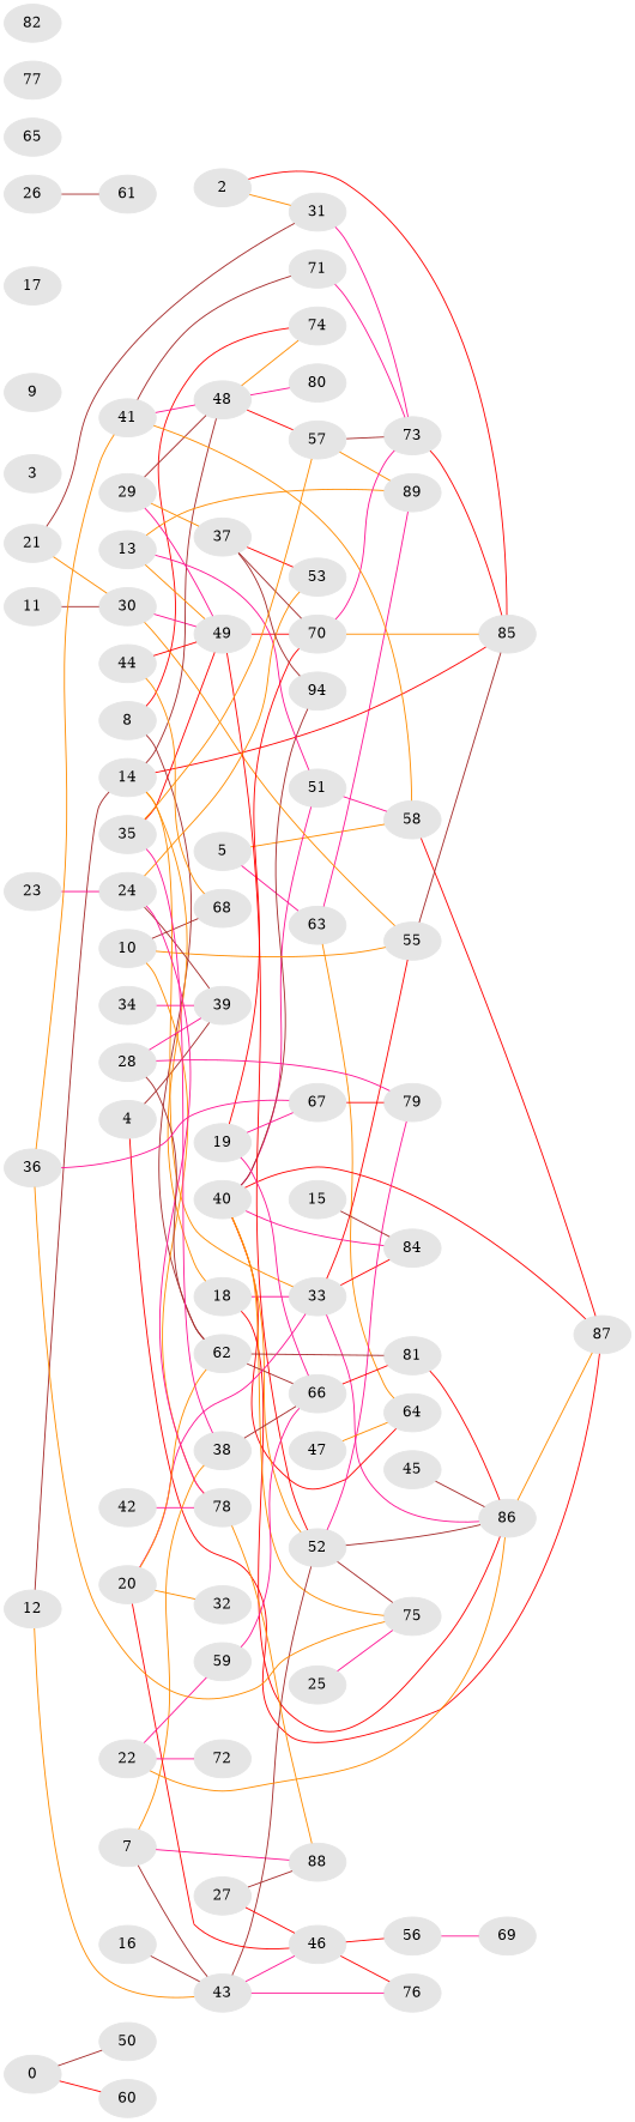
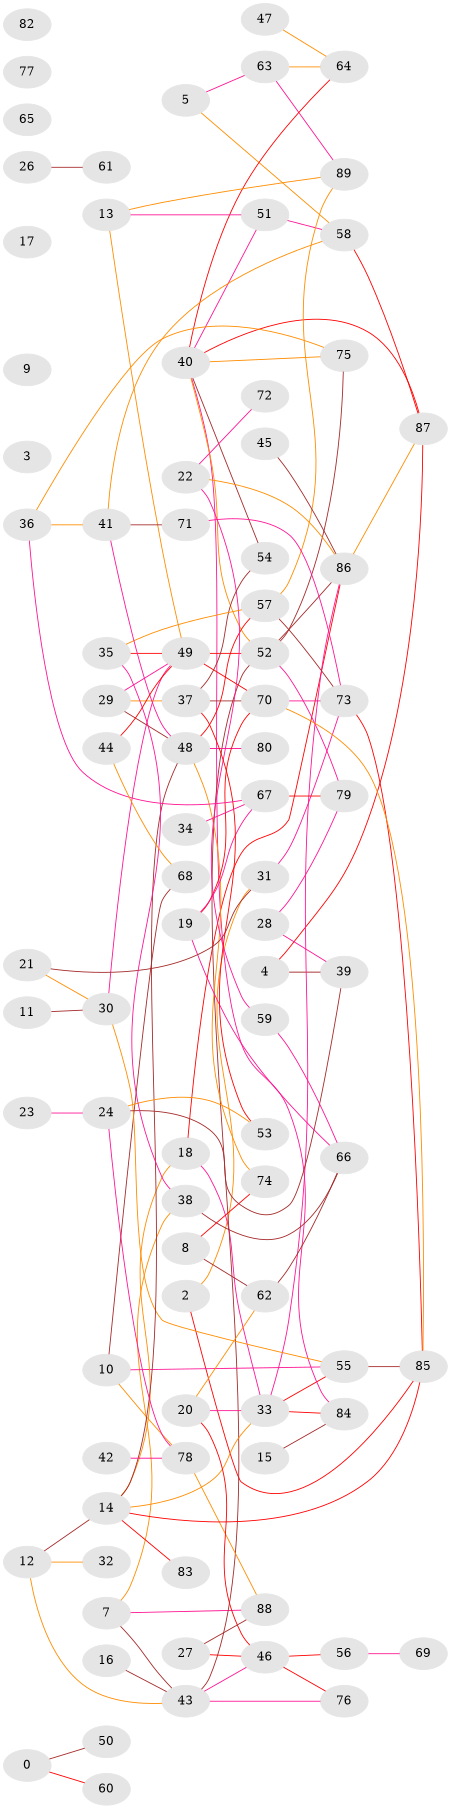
  graph {
    fontname="DejaVu Serif"
    rankdir=LR
    node [color=gray90 fontname="DejaVu Serif" style=filled]
    edge [color=deeppink fontname="DejaVu Serif"]
    n1 [label=0]
    50
    60
    2
    31
    85
    73
    3
    4
    39
    87
    5
    58
    63
    89
    64
    18
    33
    86
-   25
    75
    40
    51
    84
-   54 [label=94]
+   54
    52
    7
    38
    43
    88
    66
    46
    76
    8
    62
    74
-   81
    9
    10
    55
    68
    78
    11
    30
    49
    12
    14
    32
    48
+   83
    57
    80
    13
    70
    15
    16
    17
    19
    67
    79
    20
    24
    53
    56
    21
    22
    59
    72
    23
    26
    61
    27
    28
    29
    37
    34
    35
    36
    41
    71
    42
    44
    45
    69
    47
    65
    77
    82
    n1 -- 50 [color=brown]
    n1 -- 60 [color=red]
    2 -- 31 [color=darkorange]
    2 -- 85 [color=red]
    31 -- 73
    73 -- 85 [color=red]
    4 -- 39 [color=brown]
    4 -- 87 [color=red]
    5 -- 58 [color=darkorange]
    5 -- 63
    58 -- 87 [color=red]
    63 -- 89
    63 -- 64 [color=darkorange]
    18 -- 33
    18 -- 86 [color=red]
    33 -- 86
    33 -- 84 [color=red]
    33 -- 55 [color=red]
    86 -- 87 [color=darkorange]
-   25 -- 75
    40 -- 87 [color=red]
    40 -- 64 [color=red]
    40 -- 75 [color=darkorange]
    40 -- 51
    40 -- 84
    40 -- 54 [color=brown]
    40 -- 52 [color=darkorange]
    51 -- 58
    52 -- 86 [color=brown]
    52 -- 75 [color=brown]
    52 -- 79
    7 -- 38 [color=darkorange]
    7 -- 43 [color=brown]
    7 -- 88
    38 -- 66 [color=brown]
    43 -- 52 [color=brown]
    43 -- 46
    43 -- 76
-   66 -- 81 [color=red]
    46 -- 76 [color=red]
    46 -- 56 [color=red]
    8 -- 62 [color=brown]
    8 -- 74 [color=red]
    62 -- 66 [color=brown]
-   62 -- 81 [color=brown]
-   81 -- 86 [color=red]
-   10 -- 55 [color=darkorange]
+   10 -- 55
    10 -- 68 [color=brown]
    10 -- 78 [color=darkorange]
    55 -- 85 [color=brown]
    78 -- 88 [color=darkorange]
    11 -- 30 [color=brown]
    30 -- 55 [color=darkorange]
    30 -- 49
    49 -- 52 [color=red]
    49 -- 70 [color=red]
    12 -- 43 [color=darkorange]
    12 -- 14 [color=brown]
-   20 -- 32 [color=darkorange]
+   12 -- 32 [color=darkorange]
    14 -- 85 [color=red]
    14 -- 18 [color=darkorange]
    14 -- 33 [color=darkorange]
    14 -- 48 [color=brown]
+   14 -- 83 [color=red]
    48 -- 74 [color=darkorange]
    48 -- 57 [color=red]
    48 -- 80
    57 -- 73 [color=brown]
    57 -- 89 [color=darkorange]
    13 -- 89 [color=darkorange]
    13 -- 51
    13 -- 49 [color=darkorange]
    70 -- 85 [color=darkorange]
    70 -- 73
    15 -- 84 [color=brown]
    16 -- 43 [color=brown]
    19 -- 66
    19 -- 70 [color=red]
    19 -- 67
    67 -- 79 [color=red]
    20 -- 33
    20 -- 46 [color=red]
    20 -- 62 [color=darkorange]
    24 -- 39 [color=brown]
    24 -- 78
    24 -- 53 [color=darkorange]
    56 -- 69
    21 -- 31 [color=brown]
    21 -- 30 [color=darkorange]
    22 -- 86 [color=darkorange]
    22 -- 59
    22 -- 72
    59 -- 66
    23 -- 24
    26 -- 61 [color=brown]
    27 -- 88 [color=brown]
    27 -- 46 [color=red]
    28 -- 39
-   28 -- 62 [color=brown]
    28 -- 79
    29 -- 49
    29 -- 48 [color=brown]
    29 -- 37 [color=darkorange]
    37 -- 54 [color=brown]
    37 -- 70 [color=brown]
    37 -- 53 [color=red]
-   34 -- 39
+   34 -- 67
    35 -- 38
    35 -- 49 [color=red]
    35 -- 57 [color=darkorange]
    36 -- 75 [color=darkorange]
    36 -- 67
    36 -- 41 [color=darkorange]
    41 -- 58 [color=darkorange]
    41 -- 48
    41 -- 71 [color=brown]
    71 -- 73
    42 -- 78
    44 -- 68 [color=darkorange]
    44 -- 49 [color=red]
    45 -- 86 [color=brown]
    47 -- 64 [color=darkorange]
  }
